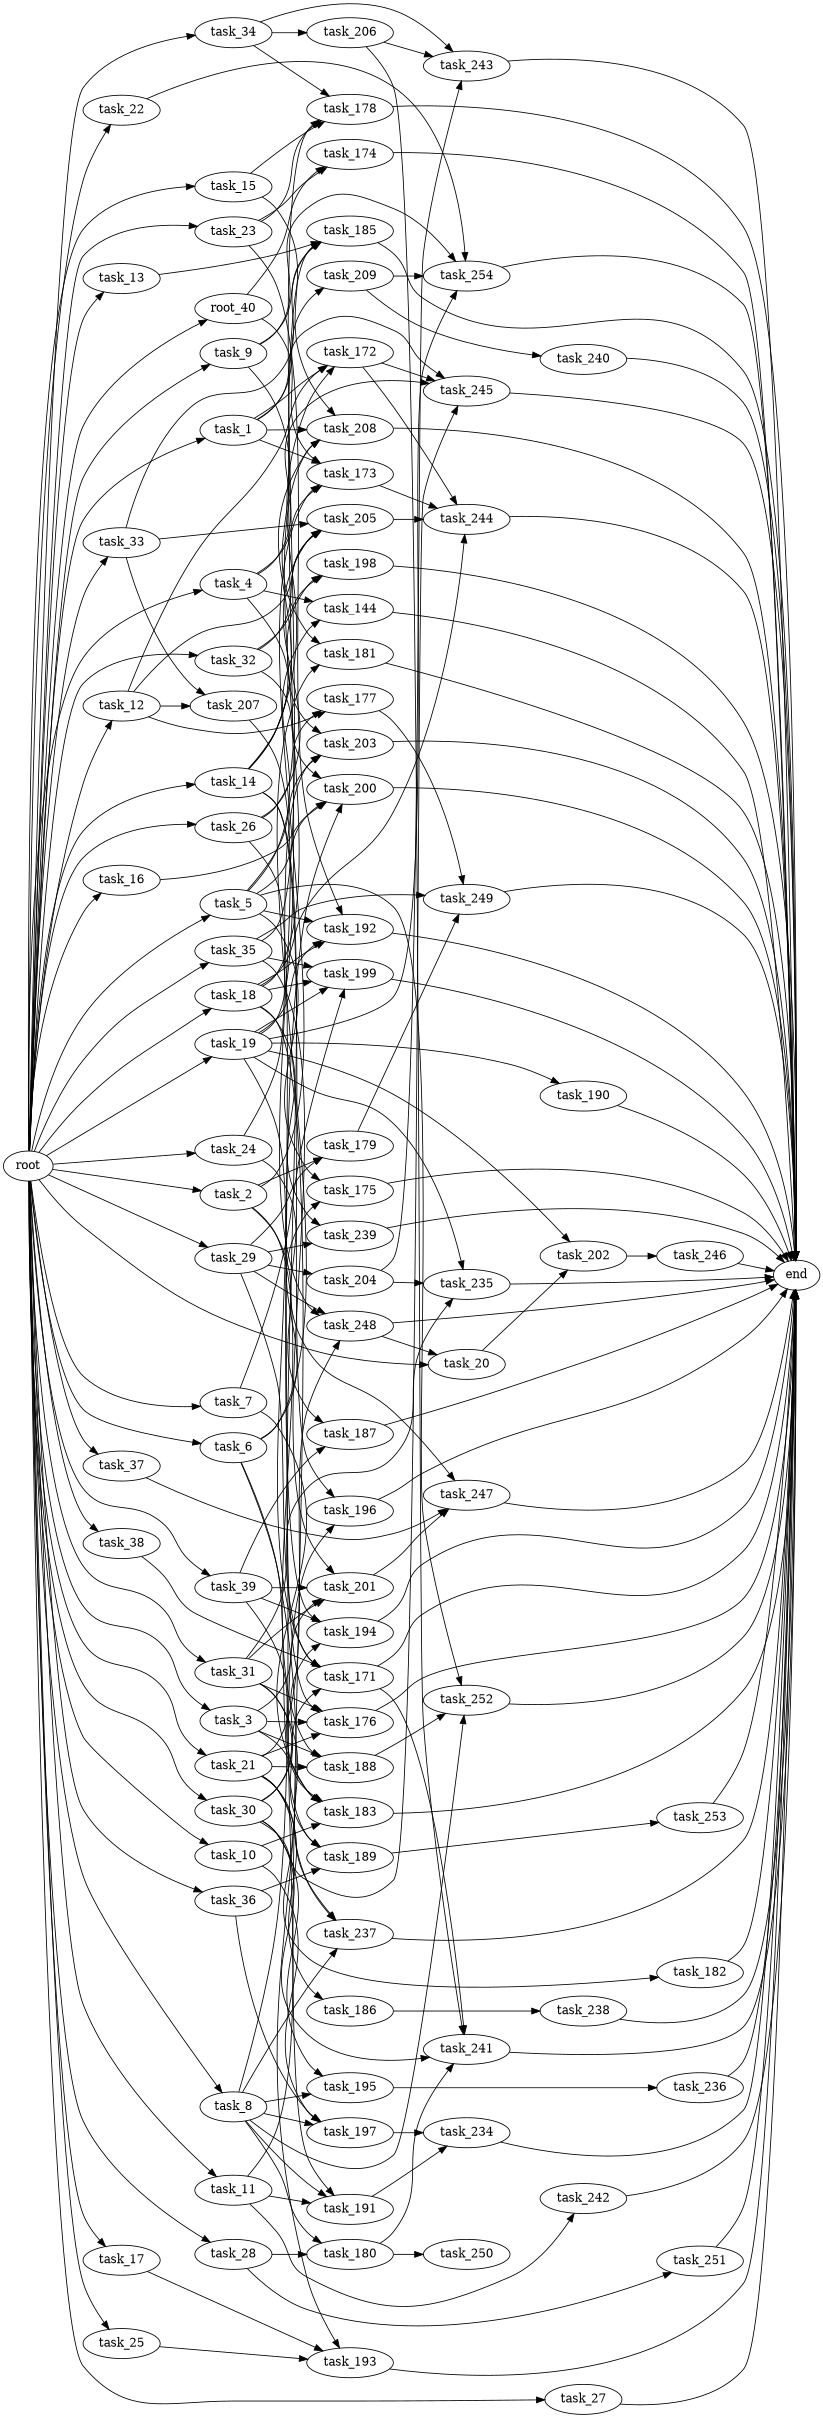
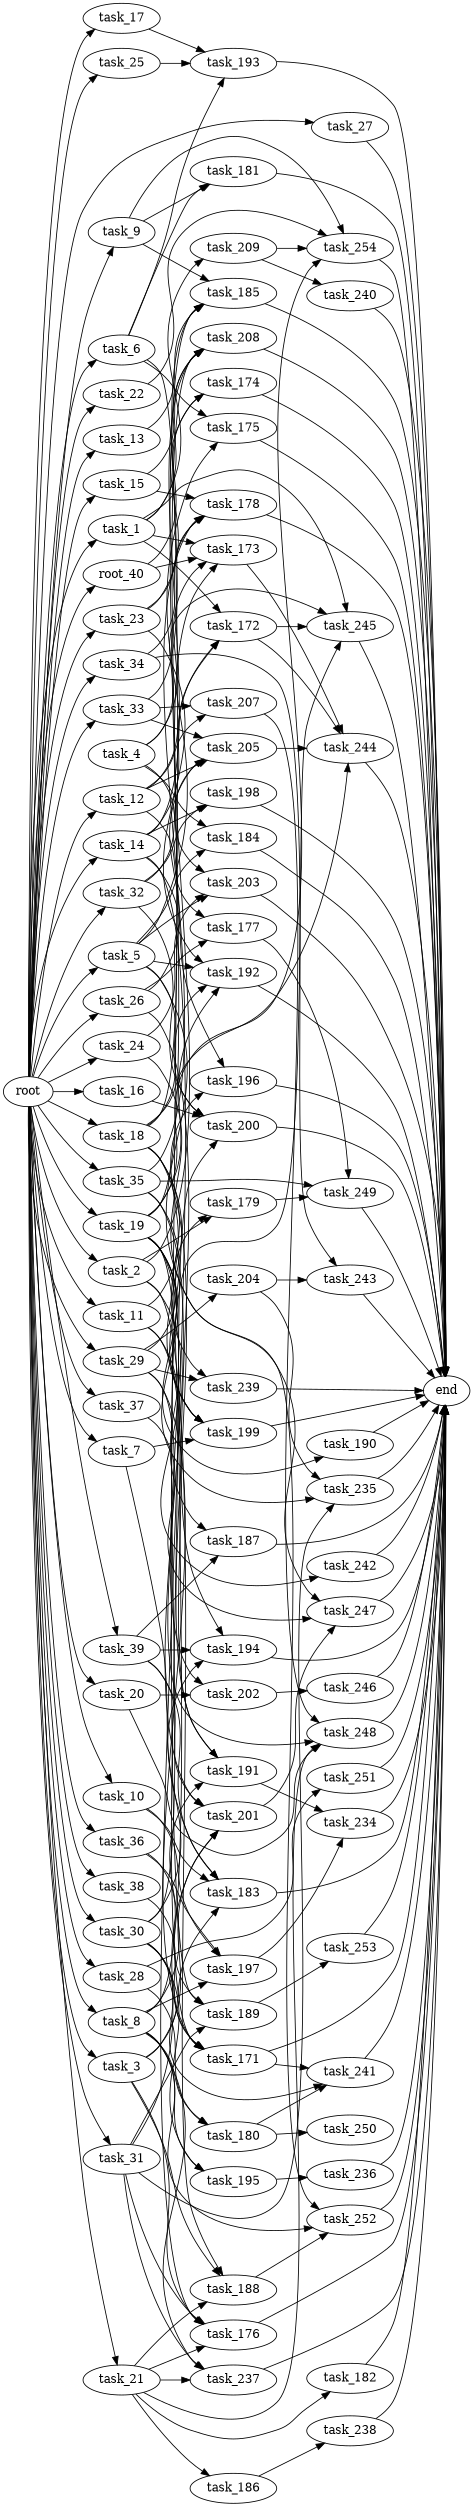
  digraph {
    rankdir=LR
    task_189
    task_253
    end
    task_240
    task_15
    task_178
    task_208
    task_185
    task_175
    task_9
    task_254
    task_181
    n13 [label=root_40]
    task_174
    task_173
    task_244
    task_183
    task_4
    task_245
    task_203
-   task_184 [label=task_144]
+   task_184
    task_179
    task_249
    task_13
    task_14
    task_172
    task_176
    task_198
    task_196
    task_3
    task_188
    task_201
    task_252
    task_247
    task_200
    task_204
    task_243
    task_235
    task_192
    task_5
    task_20
    task_248
    task_202
    task_246
    task_26
    task_194
    task_205
    task_177
    task_28
    task_251
    task_180
    task_241
    task_250
    task_19
    task_199
    task_190
    task_171
    task_2
    task_187
    task_186
    task_238
    task_7
    task_36
    task_197
    task_234
    task_31
    task_237
    task_209
    task_191
    task_23
    task_16
    task_29
    task_239
    task_1
    task_195
    task_236
    task_24
    task_18
    task_242
    task_32
    task_12
    task_207
    task_22
    task_21
    task_182
    task_193
    task_30
    task_39
    task_8
    task_34
-   task_206
    root
    task_17
    task_25
    task_10
    task_27
    task_6
    task_37
    task_35
    task_33
    task_38
    task_11
    task_189 -> task_253
    task_253 -> end
    task_240 -> end
    task_15 -> task_178
    task_15 -> task_208
    task_178 -> end
    task_208 -> end
    task_185 -> end
    task_175 -> end
    task_9 -> task_185
    task_9 -> task_254
    task_9 -> task_181
    task_254 -> end
    task_181 -> end
    n13 -> task_174
    n13 -> task_173
    task_174 -> end
    task_173 -> task_244
    task_244 -> end
    task_183 -> end
    task_4 -> task_173
    task_4 -> task_245
    task_4 -> task_203
    task_4 -> task_184
    task_245 -> end
    task_203 -> end
    task_184 -> end
    task_179 -> task_249
    task_249 -> end
    task_13 -> task_185
    task_14 -> task_208
    task_14 -> task_172
    task_14 -> task_176
    task_14 -> task_198
    task_14 -> task_196
    task_172 -> task_244
    task_172 -> task_245
    task_176 -> end
    task_198 -> end
    task_196 -> end
    task_3 -> task_183
    task_3 -> task_176
    task_3 -> task_188
    task_3 -> task_201
    task_188 -> task_252
    task_201 -> task_247
    task_252 -> end
    task_247 -> end
    task_200 -> end
    task_204 -> task_243
    task_204 -> task_235
    task_243 -> end
    task_235 -> end
    task_192 -> end
    task_5 -> task_175
    task_5 -> task_203
    task_5 -> task_184
    task_5 -> task_252
    task_5 -> task_200
    task_5 -> task_192
-   task_248 -> task_20
+   task_20 -> task_248
    task_20 -> task_202
    task_248 -> end
    task_202 -> task_246
    task_246 -> end
    task_26 -> task_194
    task_26 -> task_205
    task_26 -> task_177
    task_194 -> end
    task_205 -> task_244
    task_177 -> task_249
    task_28 -> task_251
    task_28 -> task_180
    task_251 -> end
    task_180 -> task_241
    task_180 -> task_250
    task_241 -> end
    task_19 -> task_185
    task_19 -> task_254
    task_19 -> task_235
    task_19 -> task_192
    task_19 -> task_202
    task_19 -> task_199
    task_19 -> task_190
    task_19 -> task_171
    task_199 -> end
    task_190 -> end
    task_171 -> end
    task_171 -> task_241
    task_2 -> task_173
    task_2 -> task_179
    task_2 -> task_188
    task_2 -> task_187
    task_187 -> end
    task_186 -> task_238
    task_238 -> end
    task_7 -> task_183
    task_7 -> task_199
    task_36 -> task_189
    task_36 -> task_197
    task_197 -> task_234
    task_234 -> end
    task_31 -> task_189
    task_31 -> task_176
    task_31 -> task_201
    task_31 -> task_235
    task_31 -> task_237
    task_237 -> end
    task_209 -> task_240
    task_209 -> task_254
    task_191 -> task_234
    task_23 -> task_178
    task_23 -> task_174
    task_23 -> task_192
    task_16 -> task_200
    task_29 -> task_179
    task_29 -> task_204
    task_29 -> task_248
    task_29 -> task_171
    task_29 -> task_239
    task_239 -> end
    task_1 -> task_208
    task_1 -> task_173
    task_1 -> task_245
    task_1 -> task_172
    task_1 -> task_209
    task_195 -> task_236
    task_236 -> end
    task_24 -> task_203
    task_24 -> task_247
    task_18 -> task_208
    task_18 -> task_244
    task_18 -> task_192
    task_18 -> task_199
    task_18 -> task_191
    task_18 -> task_239
    task_242 -> end
    task_32 -> task_198
    task_32 -> task_200
    task_32 -> task_205
    task_12 -> task_172
    task_12 -> task_205
    task_12 -> task_177
    task_12 -> task_207
    task_207 -> task_248
    task_22 -> task_254
    task_21 -> task_176
    task_21 -> task_188
    task_21 -> task_248
    task_21 -> task_186
    task_21 -> task_237
    task_21 -> task_182
    task_182 -> end
    task_193 -> end
    task_30 -> task_245
    task_30 -> task_194
    task_30 -> task_241
    task_30 -> task_171
    task_30 -> task_195
    task_39 -> task_183
    task_39 -> task_201
    task_39 -> task_194
    task_39 -> task_187
    task_8 -> task_252
    task_8 -> task_200
    task_8 -> task_180
    task_8 -> task_197
    task_8 -> task_237
    task_8 -> task_191
    task_8 -> task_195
    task_34 -> task_178
    task_34 -> task_243
-   task_34 -> task_206
-   task_206 -> task_243
-   task_206 -> task_241
    root -> task_15
    root -> task_9
    root -> n13
-   root -> task_4
    root -> task_13
    root -> task_14
    root -> task_3
    root -> task_5
    root -> task_20
    root -> task_26
    root -> task_28
    root -> task_19
    root -> task_2
    root -> task_7
    root -> task_36
    root -> task_31
    root -> task_23
    root -> task_16
    root -> task_29
    root -> task_1
    root -> task_24
    root -> task_18
    root -> task_32
    root -> task_12
    root -> task_22
    root -> task_21
    root -> task_30
    root -> task_39
    root -> task_8
    root -> task_34
    root -> task_17
    root -> task_25
    root -> task_10
    root -> task_27
    root -> task_6
    root -> task_37
    root -> task_35
    root -> task_33
    root -> task_38
    root -> task_11
    task_17 -> task_193
    task_25 -> task_193
    task_10 -> task_183
    task_10 -> task_197
    task_27 -> end
    task_6 -> task_189
    task_6 -> task_175
    task_6 -> task_181
    task_6 -> task_193
    task_37 -> task_247
    task_35 -> task_178
    task_35 -> task_249
    task_35 -> task_201
    task_35 -> task_199
    task_33 -> task_185
    task_33 -> task_205
    task_33 -> task_207
    task_38 -> task_171
    task_11 -> task_196
    task_11 -> task_191
    task_11 -> task_242
  }
